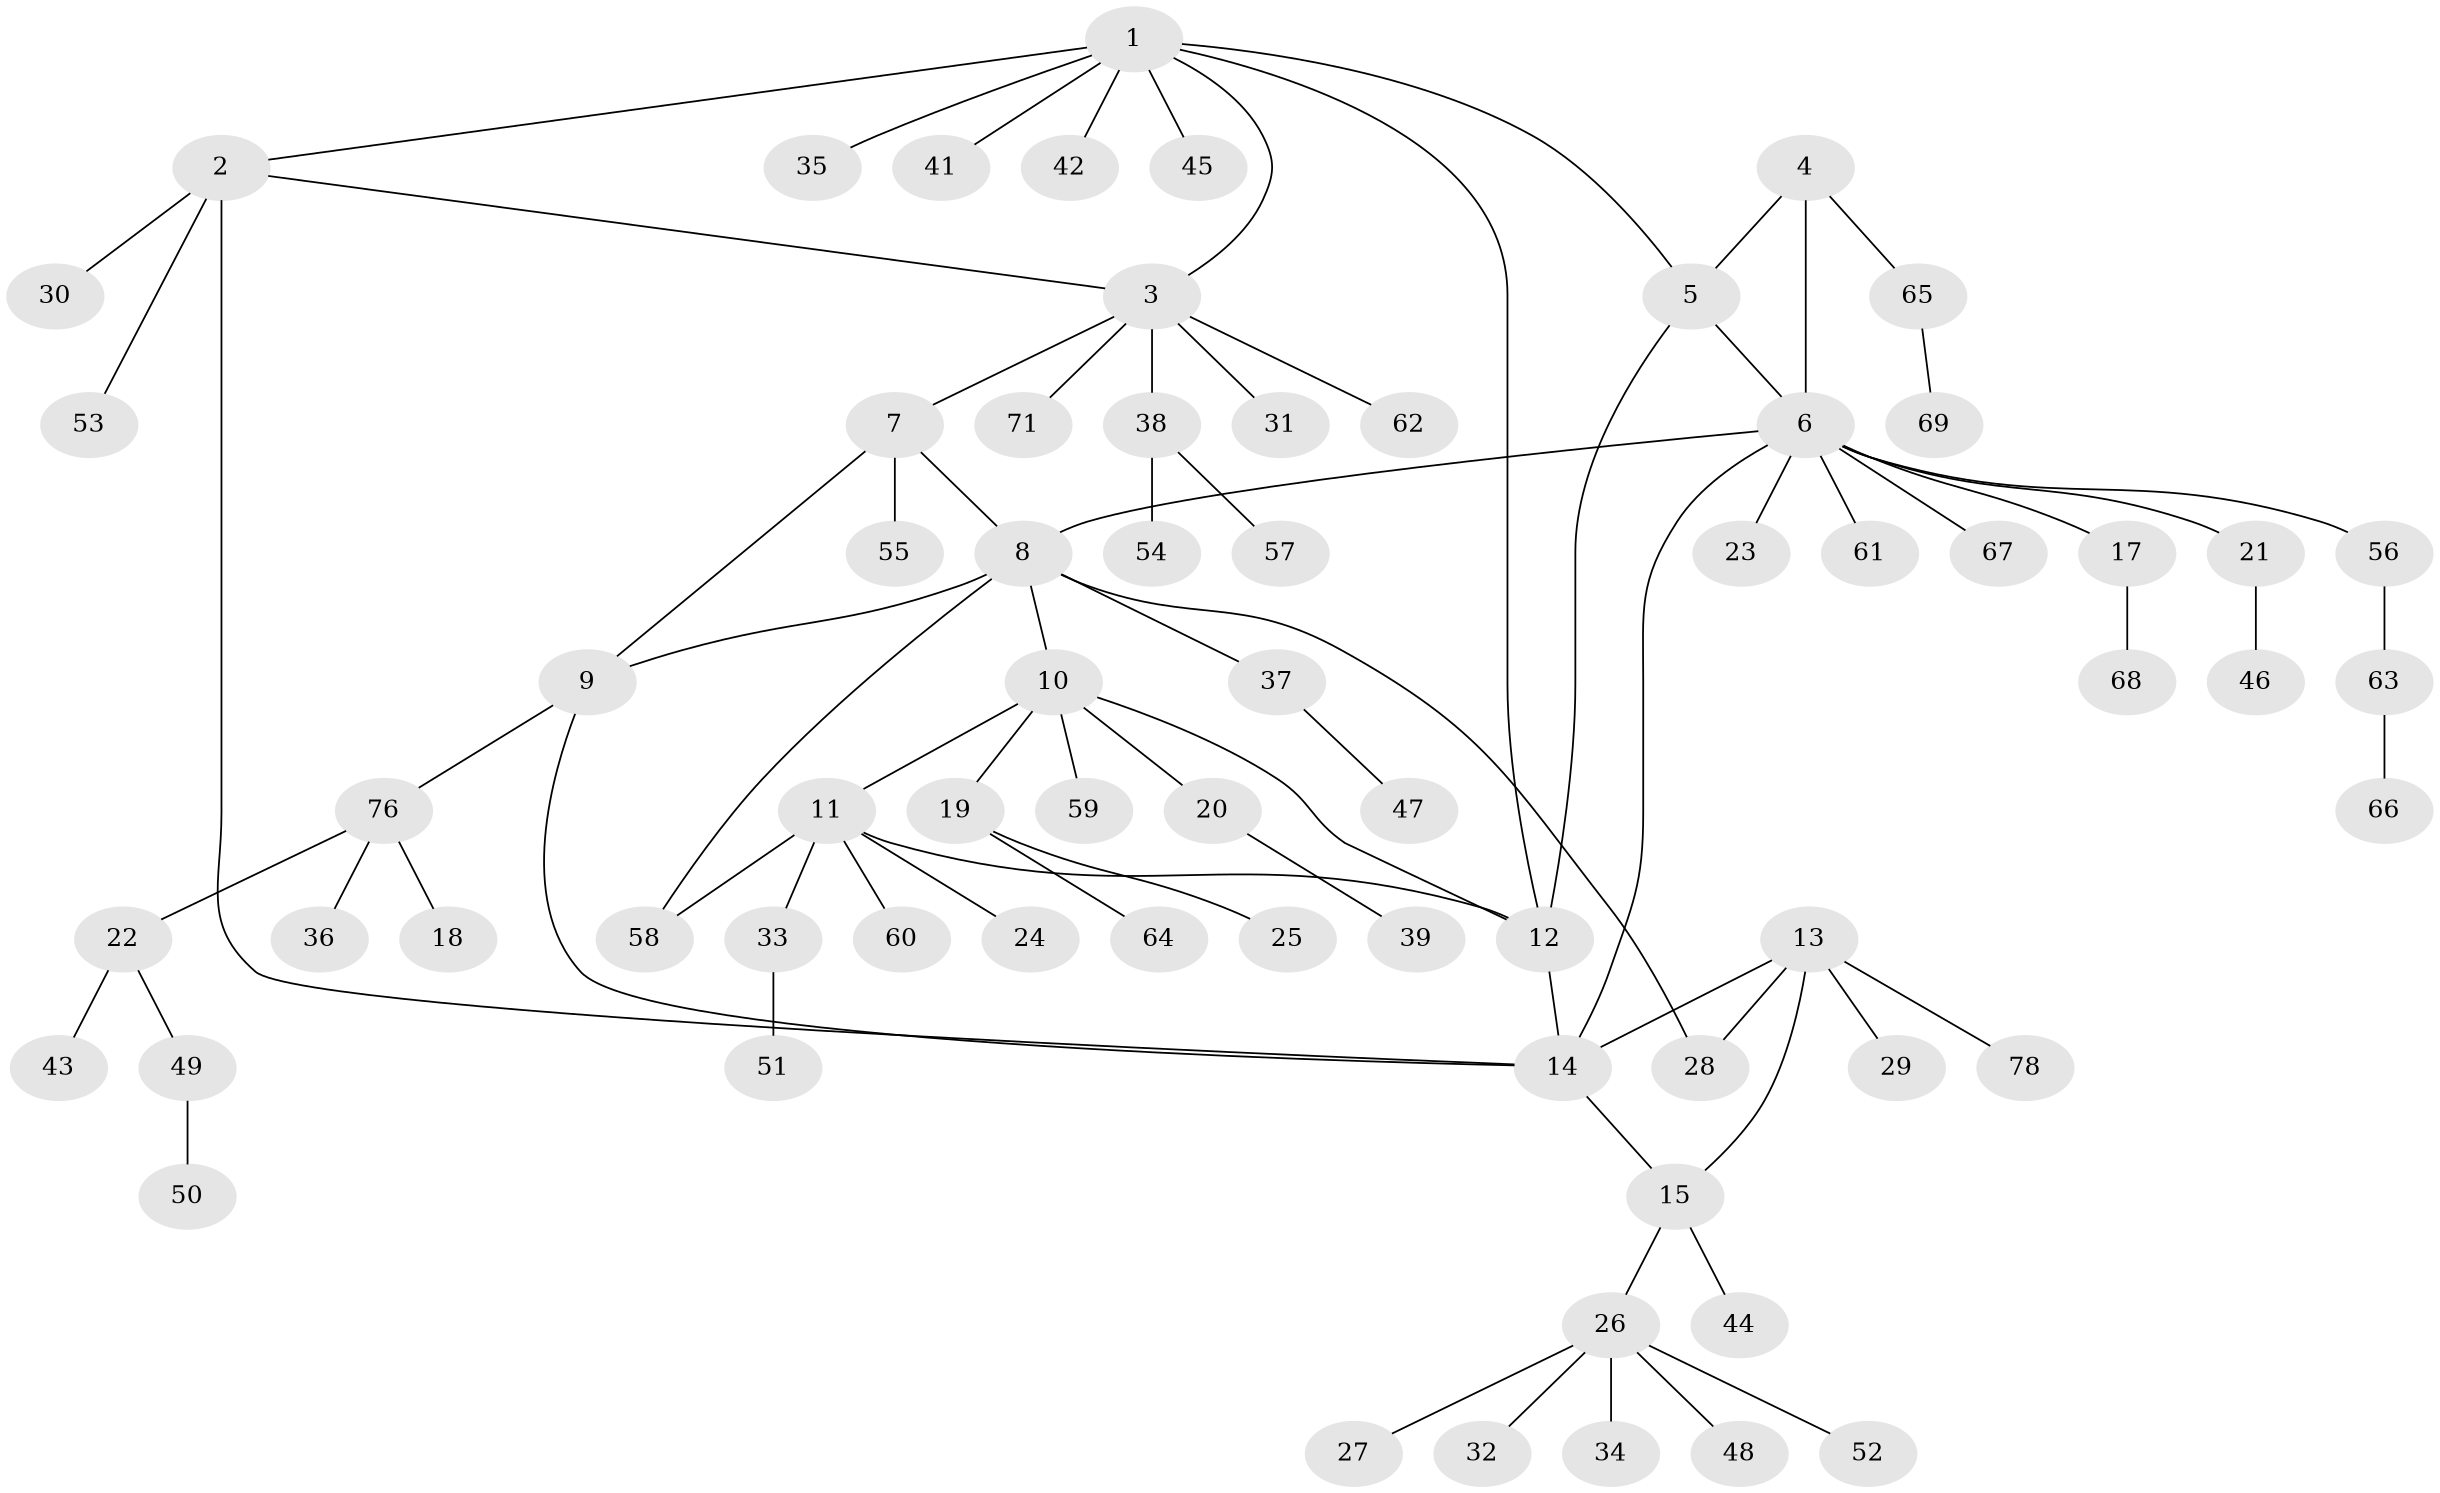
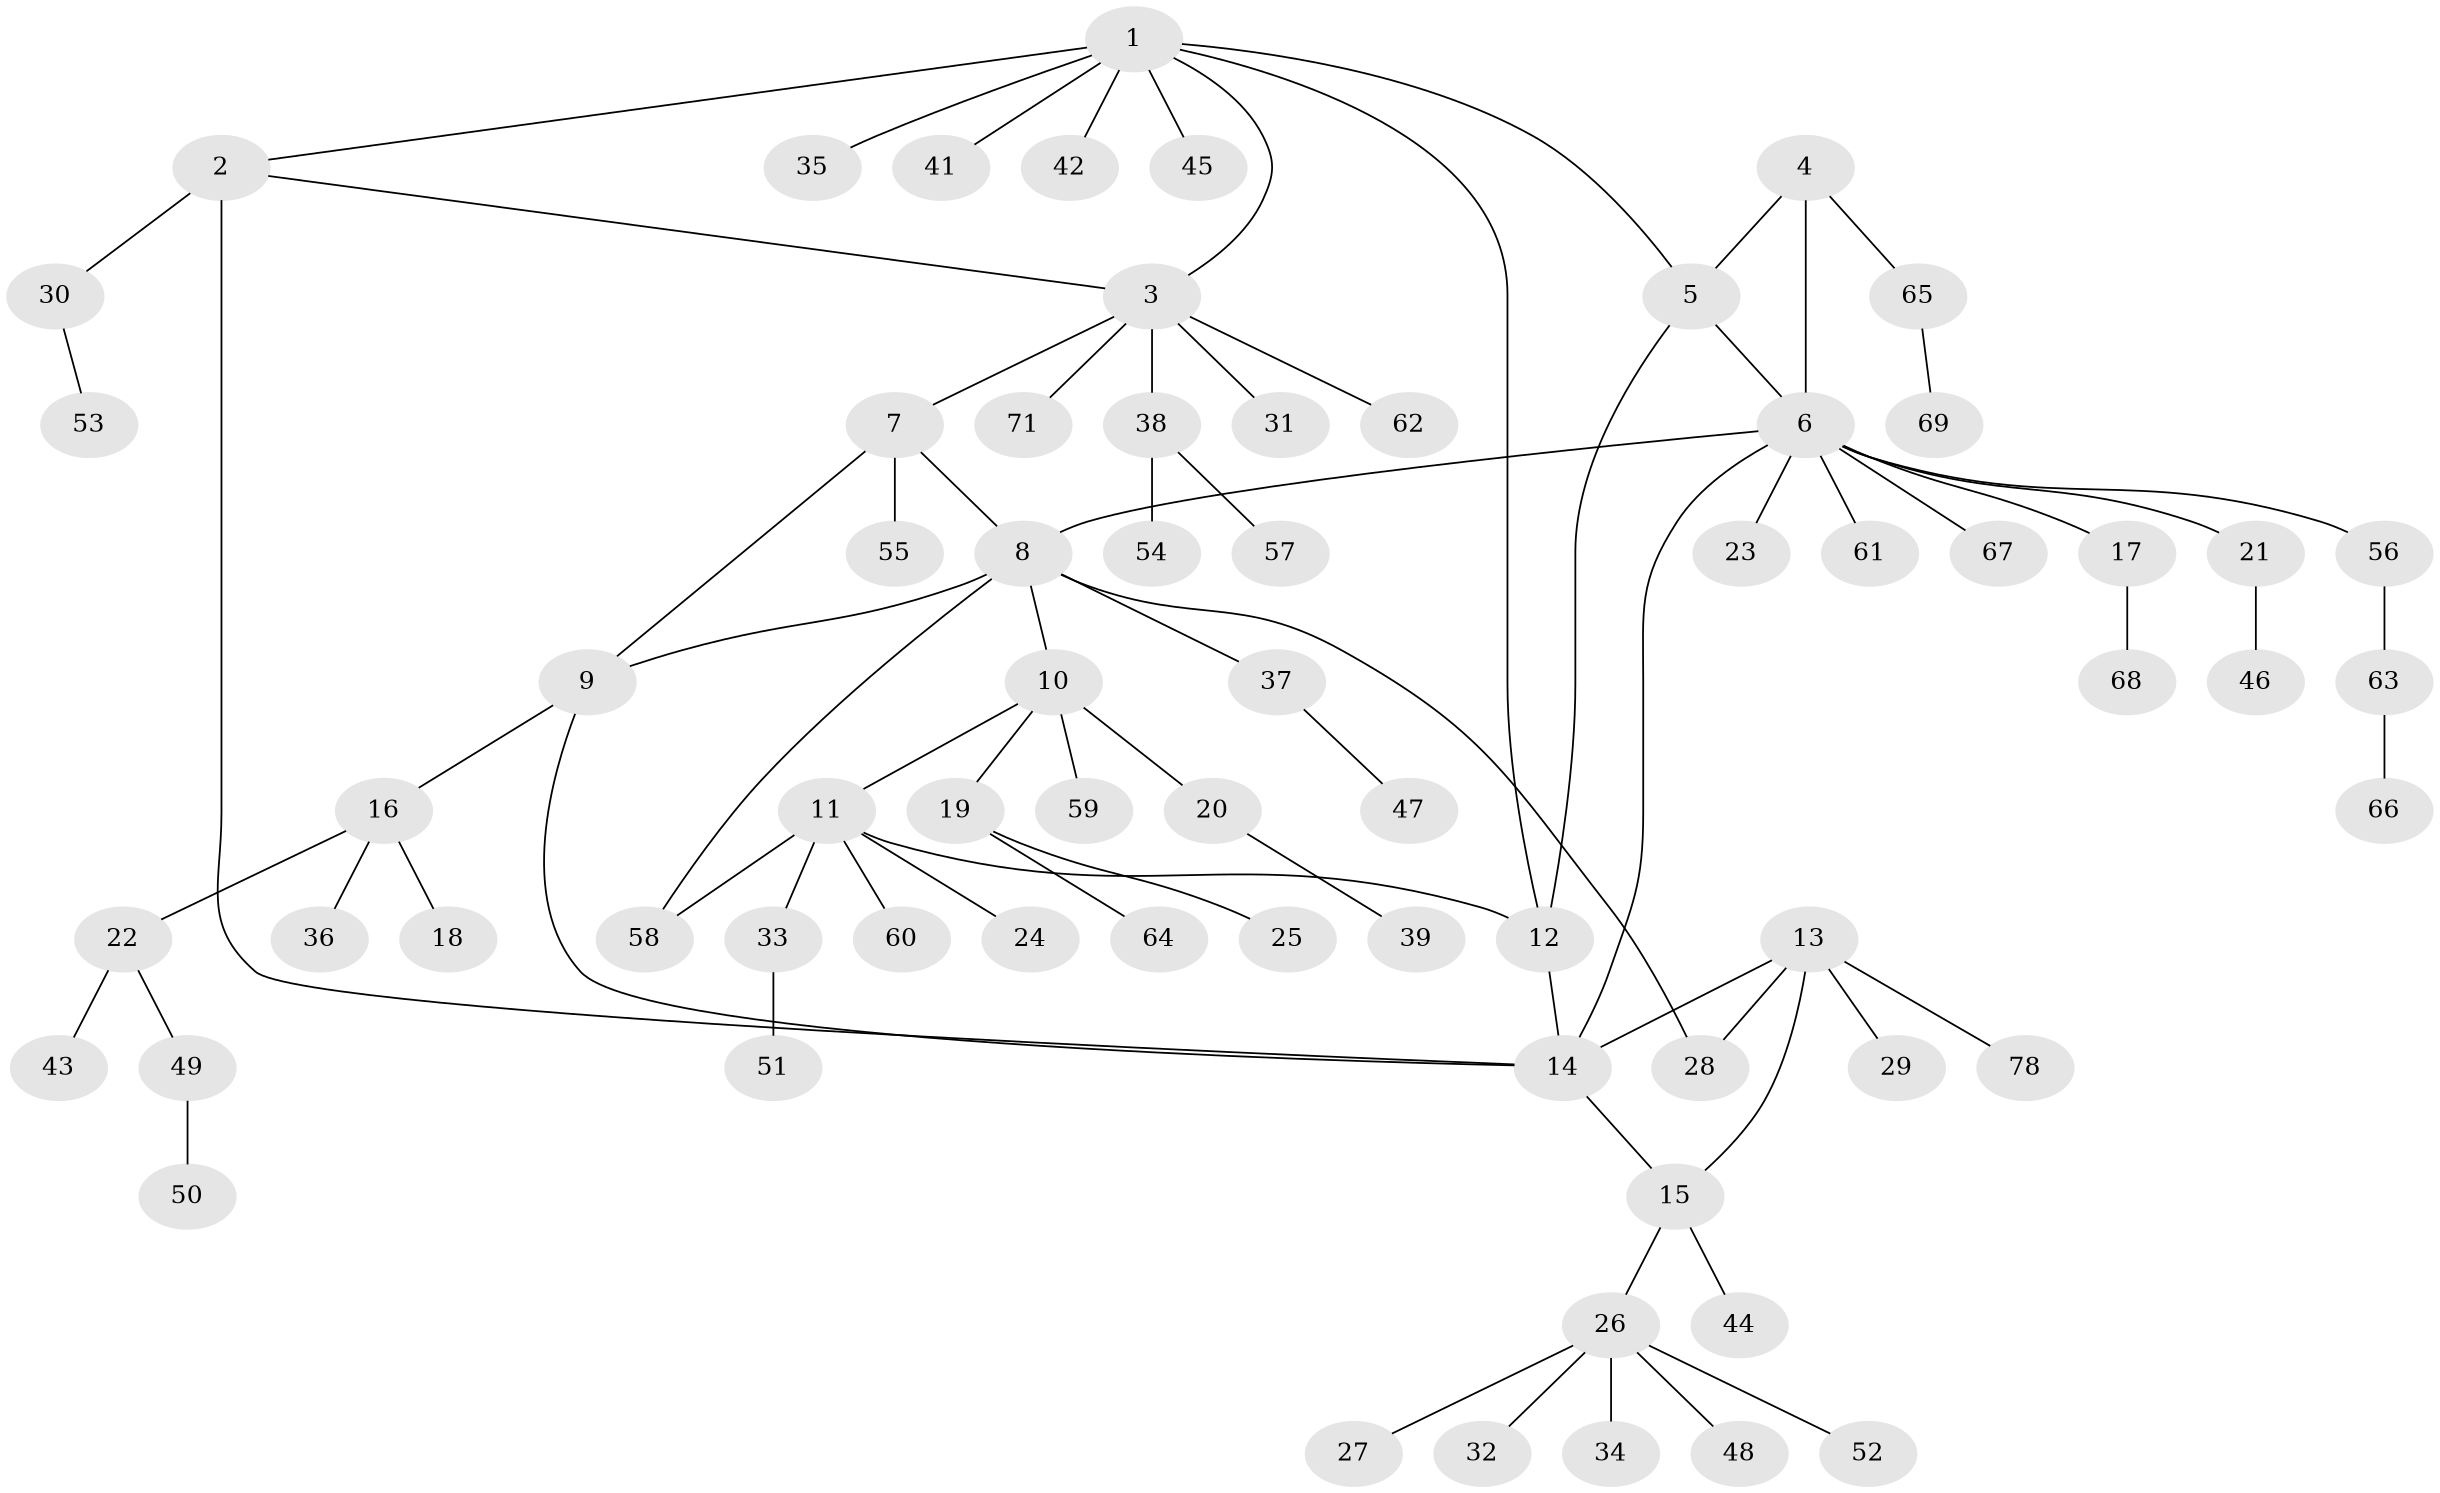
  graph {
    node [color=gray90 style=filled]
    1
    2
    3
    5
    12
    35
    41
    42
    45
    14
    30
    53
    7
    31
    38
    62
    71
    6
    15
    8
    9
    55
    54
    57
    4
    65
    17
    21
    23
    56
    61
    67
    69
    10
    28
    37
    58
    68
    46
    63
-   16 [label=76]
+   16
    11
    19
    20
    59
    47
    18
    22
    36
    24
    33
    60
    25
    64
    39
    51
    13
    29
    n59 [label=78]
    26
    44
    27
    32
    34
    48
    52
    43
    49
    50
    66
    1 -- 2
    1 -- 3
    1 -- 5
    1 -- 12
    1 -- 35
    1 -- 41
    1 -- 42
    1 -- 45
    2 -- 3
    2 -- 14
    2 -- 30
-   2 -- 53
+   30 -- 53
    3 -- 7
    3 -- 31
    3 -- 38
    3 -- 62
    3 -- 71
    5 -- 12
    5 -- 6
    12 -- 14
    14 -- 15
    7 -- 8
    7 -- 9
    7 -- 55
    38 -- 54
    38 -- 57
    6 -- 14
    6 -- 8
    6 -- 17
    6 -- 21
    6 -- 23
    6 -- 56
    6 -- 61
    6 -- 67
    15 -- 26
    15 -- 44
    8 -- 9
    8 -- 10
    8 -- 28
    8 -- 37
    8 -- 58
    9 -- 14
    9 -- 16
    4 -- 5
    4 -- 6
    4 -- 65
    65 -- 69
    17 -- 68
    21 -- 46
    56 -- 63
-   10 -- 12
    10 -- 11
    10 -- 19
    10 -- 20
    10 -- 59
    37 -- 47
    63 -- 66
    16 -- 18
    16 -- 22
    16 -- 36
    11 -- 12
    11 -- 58
    11 -- 24
    11 -- 33
    11 -- 60
    19 -- 25
    19 -- 64
    20 -- 39
    22 -- 43
    22 -- 49
    33 -- 51
    13 -- 14
    13 -- 15
    13 -- 28
    13 -- 29
    13 -- n59
    26 -- 27
    26 -- 32
    26 -- 34
    26 -- 48
    26 -- 52
    49 -- 50
  }
